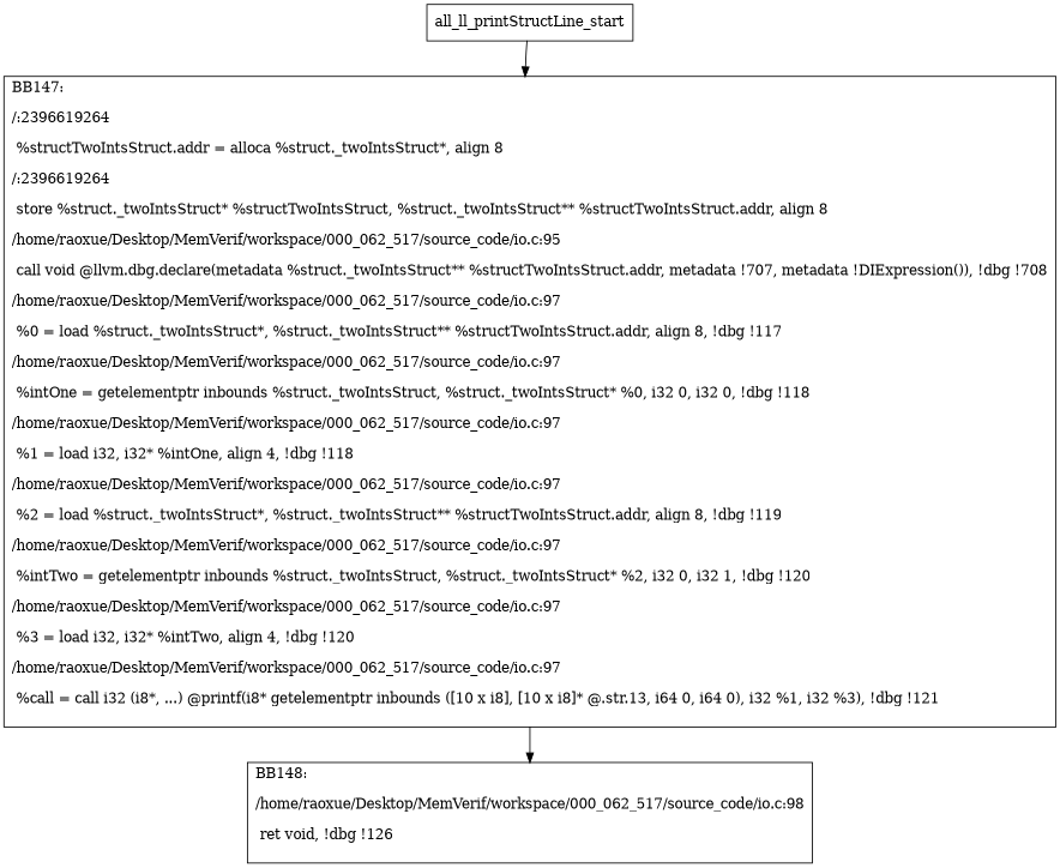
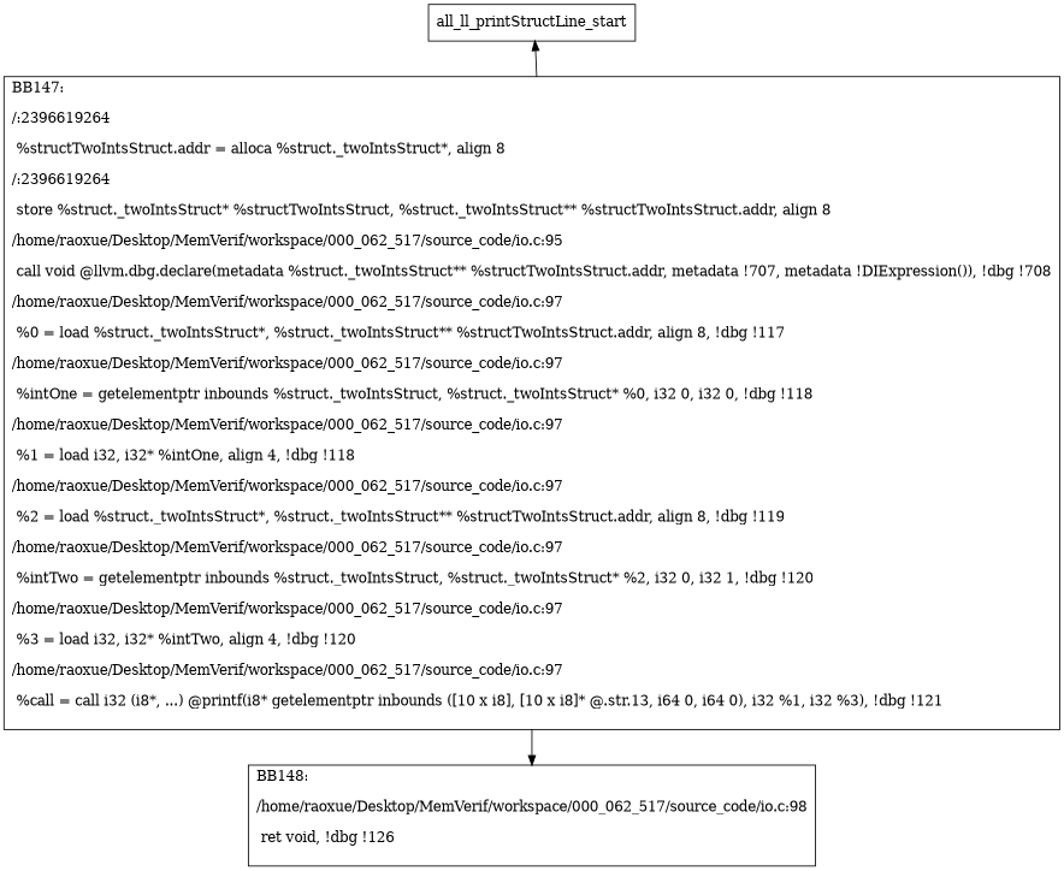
  digraph {
    node [shape=record]
    n1 [label="{all_ll_printStructLine_start}"]
    n2 [label="{BB147:\l\l/:2396619264\l\n  %structTwoIntsStruct.addr = alloca %struct._twoIntsStruct*, align 8\l\n/:2396619264\l\n  store %struct._twoIntsStruct* %structTwoIntsStruct, %struct._twoIntsStruct** %structTwoIntsStruct.addr, align 8\l\n/home/raoxue/Desktop/MemVerif/workspace/000_062_517/source_code/io.c:95\l\n  call void @llvm.dbg.declare(metadata %struct._twoIntsStruct** %structTwoIntsStruct.addr, metadata !707, metadata !DIExpression()), !dbg !708\l\n/home/raoxue/Desktop/MemVerif/workspace/000_062_517/source_code/io.c:97\l\n  %0 = load %struct._twoIntsStruct*, %struct._twoIntsStruct** %structTwoIntsStruct.addr, align 8, !dbg !117\l\n/home/raoxue/Desktop/MemVerif/workspace/000_062_517/source_code/io.c:97\l\n  %intOne = getelementptr inbounds %struct._twoIntsStruct, %struct._twoIntsStruct* %0, i32 0, i32 0, !dbg !118\l\n/home/raoxue/Desktop/MemVerif/workspace/000_062_517/source_code/io.c:97\l\n  %1 = load i32, i32* %intOne, align 4, !dbg !118\l\n/home/raoxue/Desktop/MemVerif/workspace/000_062_517/source_code/io.c:97\l\n  %2 = load %struct._twoIntsStruct*, %struct._twoIntsStruct** %structTwoIntsStruct.addr, align 8, !dbg !119\l\n/home/raoxue/Desktop/MemVerif/workspace/000_062_517/source_code/io.c:97\l\n  %intTwo = getelementptr inbounds %struct._twoIntsStruct, %struct._twoIntsStruct* %2, i32 0, i32 1, !dbg !120\l\n/home/raoxue/Desktop/MemVerif/workspace/000_062_517/source_code/io.c:97\l\n  %3 = load i32, i32* %intTwo, align 4, !dbg !120\l\n/home/raoxue/Desktop/MemVerif/workspace/000_062_517/source_code/io.c:97\l\n  %call = call i32 (i8*, ...) @printf(i8* getelementptr inbounds ([10 x i8], [10 x i8]* @.str.13, i64 0, i64 0), i32 %1, i32 %3), !dbg !121\l\n}"]
    n3 [label="{BB148:\l\l/home/raoxue/Desktop/MemVerif/workspace/000_062_517/source_code/io.c:98\l\n  ret void, !dbg !126\l\n}"]
-   n1 -> n2
+   n2 -> n1
    n2 -> n3
  }
